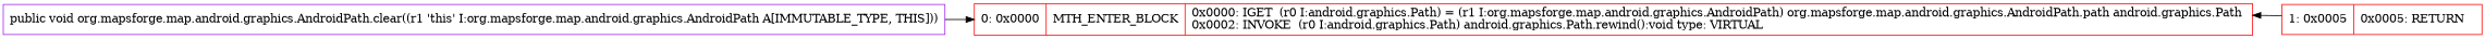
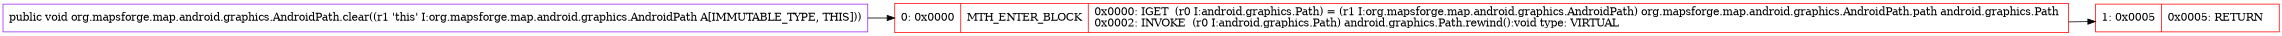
  digraph {
    rankdir=LR
    node [shape=record color=red]
    n1 [label="{0\:\ 0x0000|MTH_ENTER_BLOCK\l|0x0000: IGET  (r0 I:android.graphics.Path) = (r1 I:org.mapsforge.map.android.graphics.AndroidPath) org.mapsforge.map.android.graphics.AndroidPath.path android.graphics.Path \l0x0002: INVOKE  (r0 I:android.graphics.Path) android.graphics.Path.rewind():void type: VIRTUAL \l}"]
    n2 [label="{1\:\ 0x0005|0x0005: RETURN   \l}"]
    n3 [label="{public void org.mapsforge.map.android.graphics.AndroidPath.clear((r1 'this' I:org.mapsforge.map.android.graphics.AndroidPath A[IMMUTABLE_TYPE, THIS])) }" color=purple]
-   n2 -> n1
+   n1 -> n2
    n3 -> n1
  }
